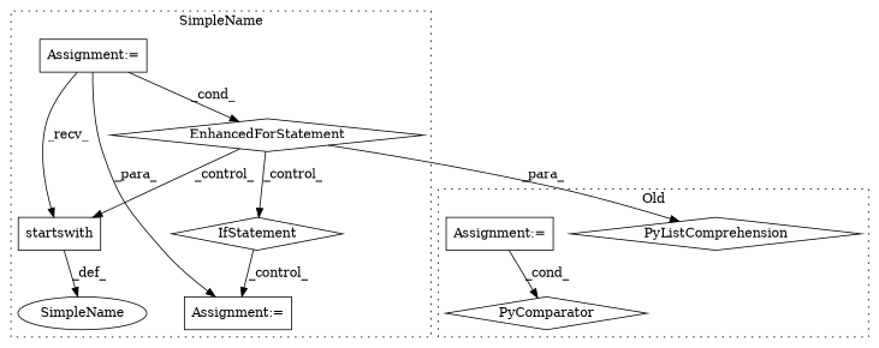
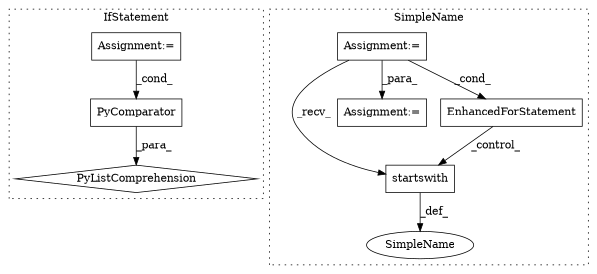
  digraph {
    node [a=7 l=54 s=2092 shape=diamond]
    n1 [a=109 l=136 label=PyListComprehension s=2018]
-   n2 [a=113 label=PyComparator]
+   n2 [a=113 label=PyComparator shape=box]
    n3 [label="Assignment:=" shape=box]
    n4 [a=32 l="11,1" label=startswith s="2185,2199" shape=box]
-   n5 [a=25 l="4,2" label=IfStatement s="2176,2200"]
    n6 [l=1 label="Assignment:=" s=2328 shape=box]
    n7 [a=42 label=SimpleName shape=ellipse l="" s=""]
-   n8 [a=70 l="53,2" label=EnhancedForStatement s="2056,2137"]
+   n8 [a=70 l="53,2" label=EnhancedForStatement s="2056,2137" shape=box]
    n9 [l="53,2" label="Assignment:=" s="2056,2137" shape=box]
    subgraph cluster_1 {
-     label=Old
+     label=IfStatement
      style=dotted
      n1
      n2
      n3
    }
    subgraph cluster_2 {
      label=SimpleName
      style=dotted
      n4
-     n5
      n6
      n7
      n8
      n9
    }
-   n8 -> n1 [label=_para_]
+   n2 -> n1 [label=_para_]
    n3 -> n2 [label=_cond_]
    n4 -> n7 [label=_def_]
-   n5 -> n6 [label=_control_]
    n8 -> n4 [label=_control_]
-   n8 -> n5 [label=_control_]
    n9 -> n4 [label=_recv_]
    n9 -> n6 [label=_para_]
    n9 -> n8 [label=_cond_]
  }
